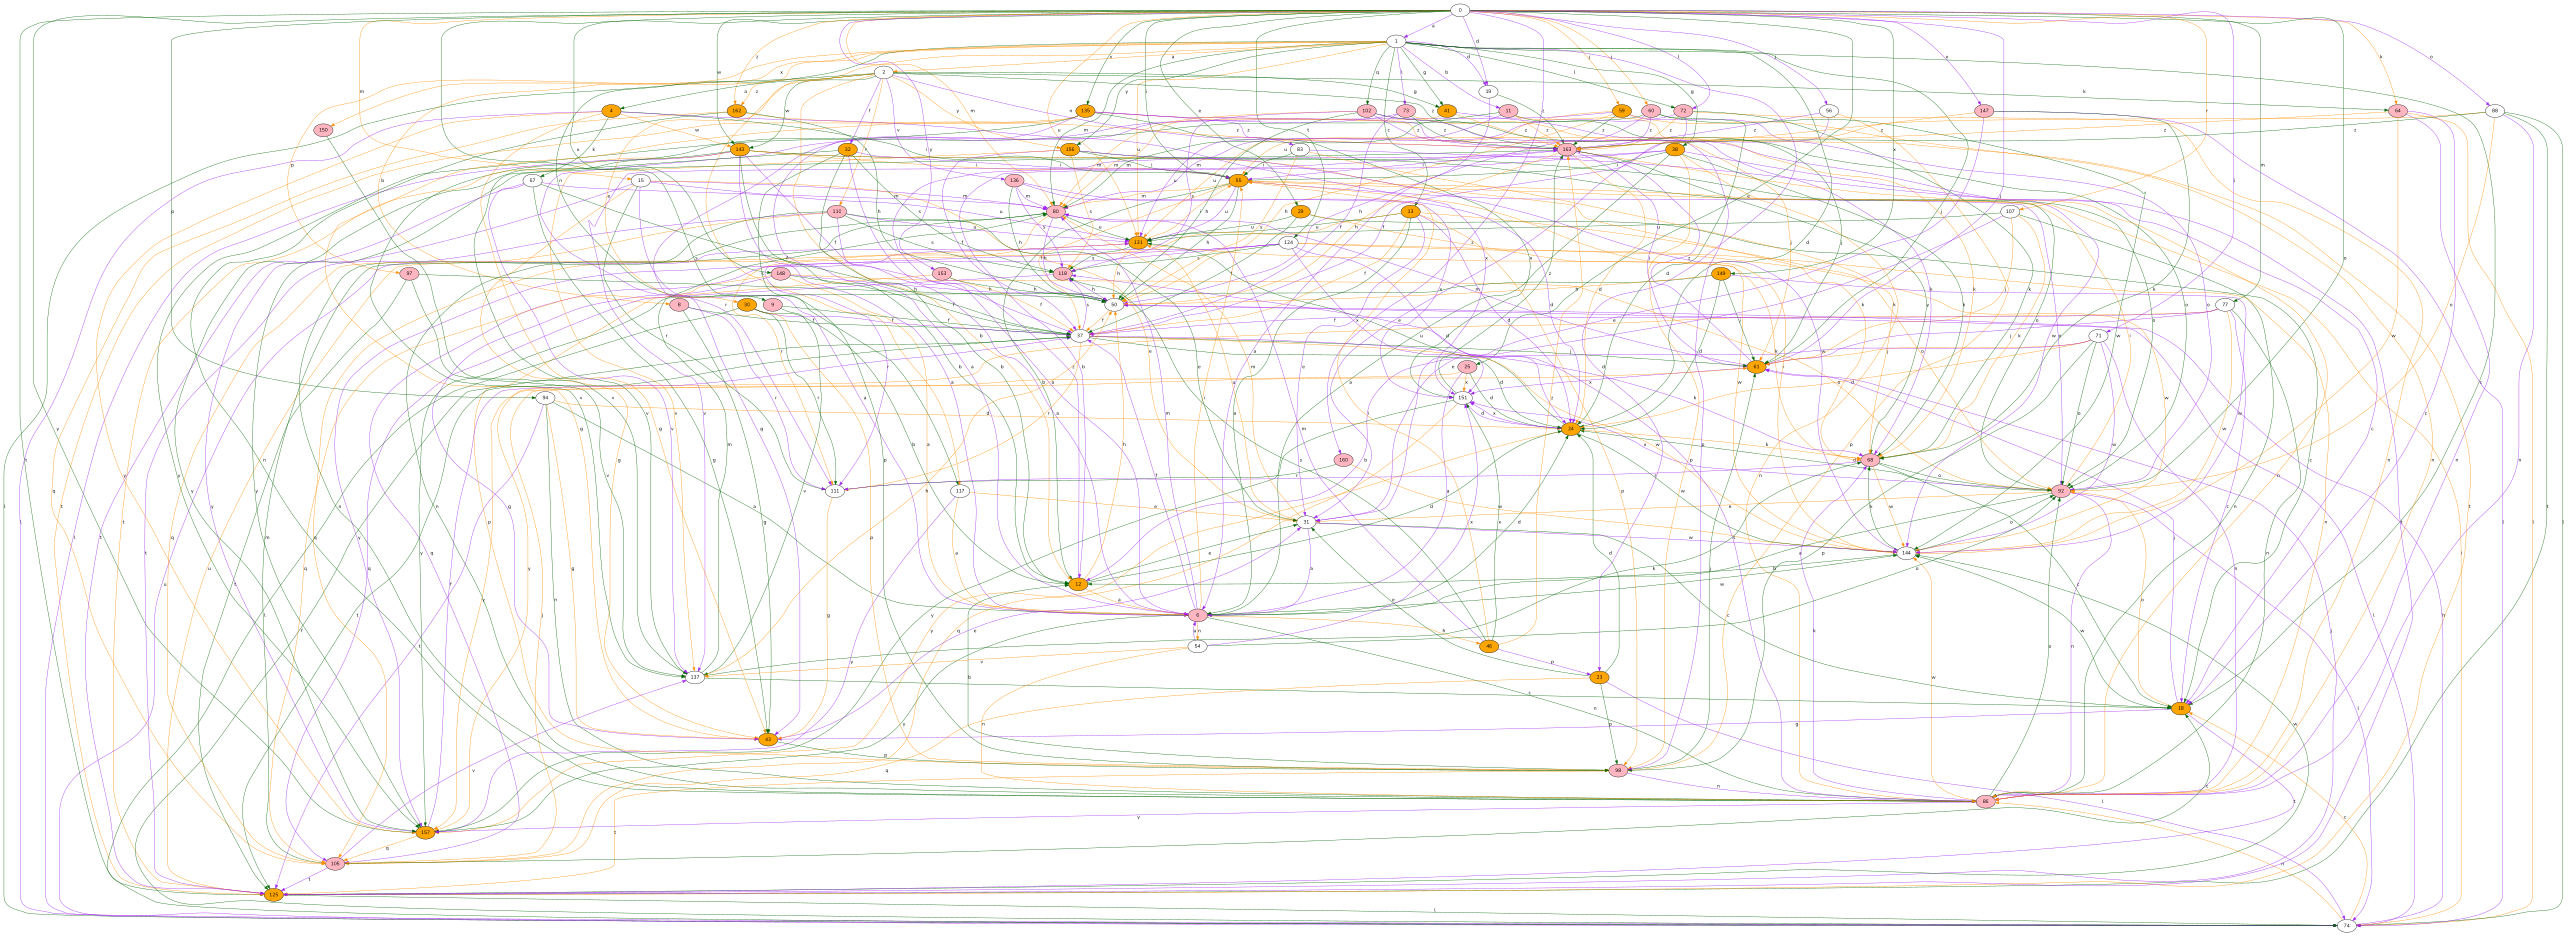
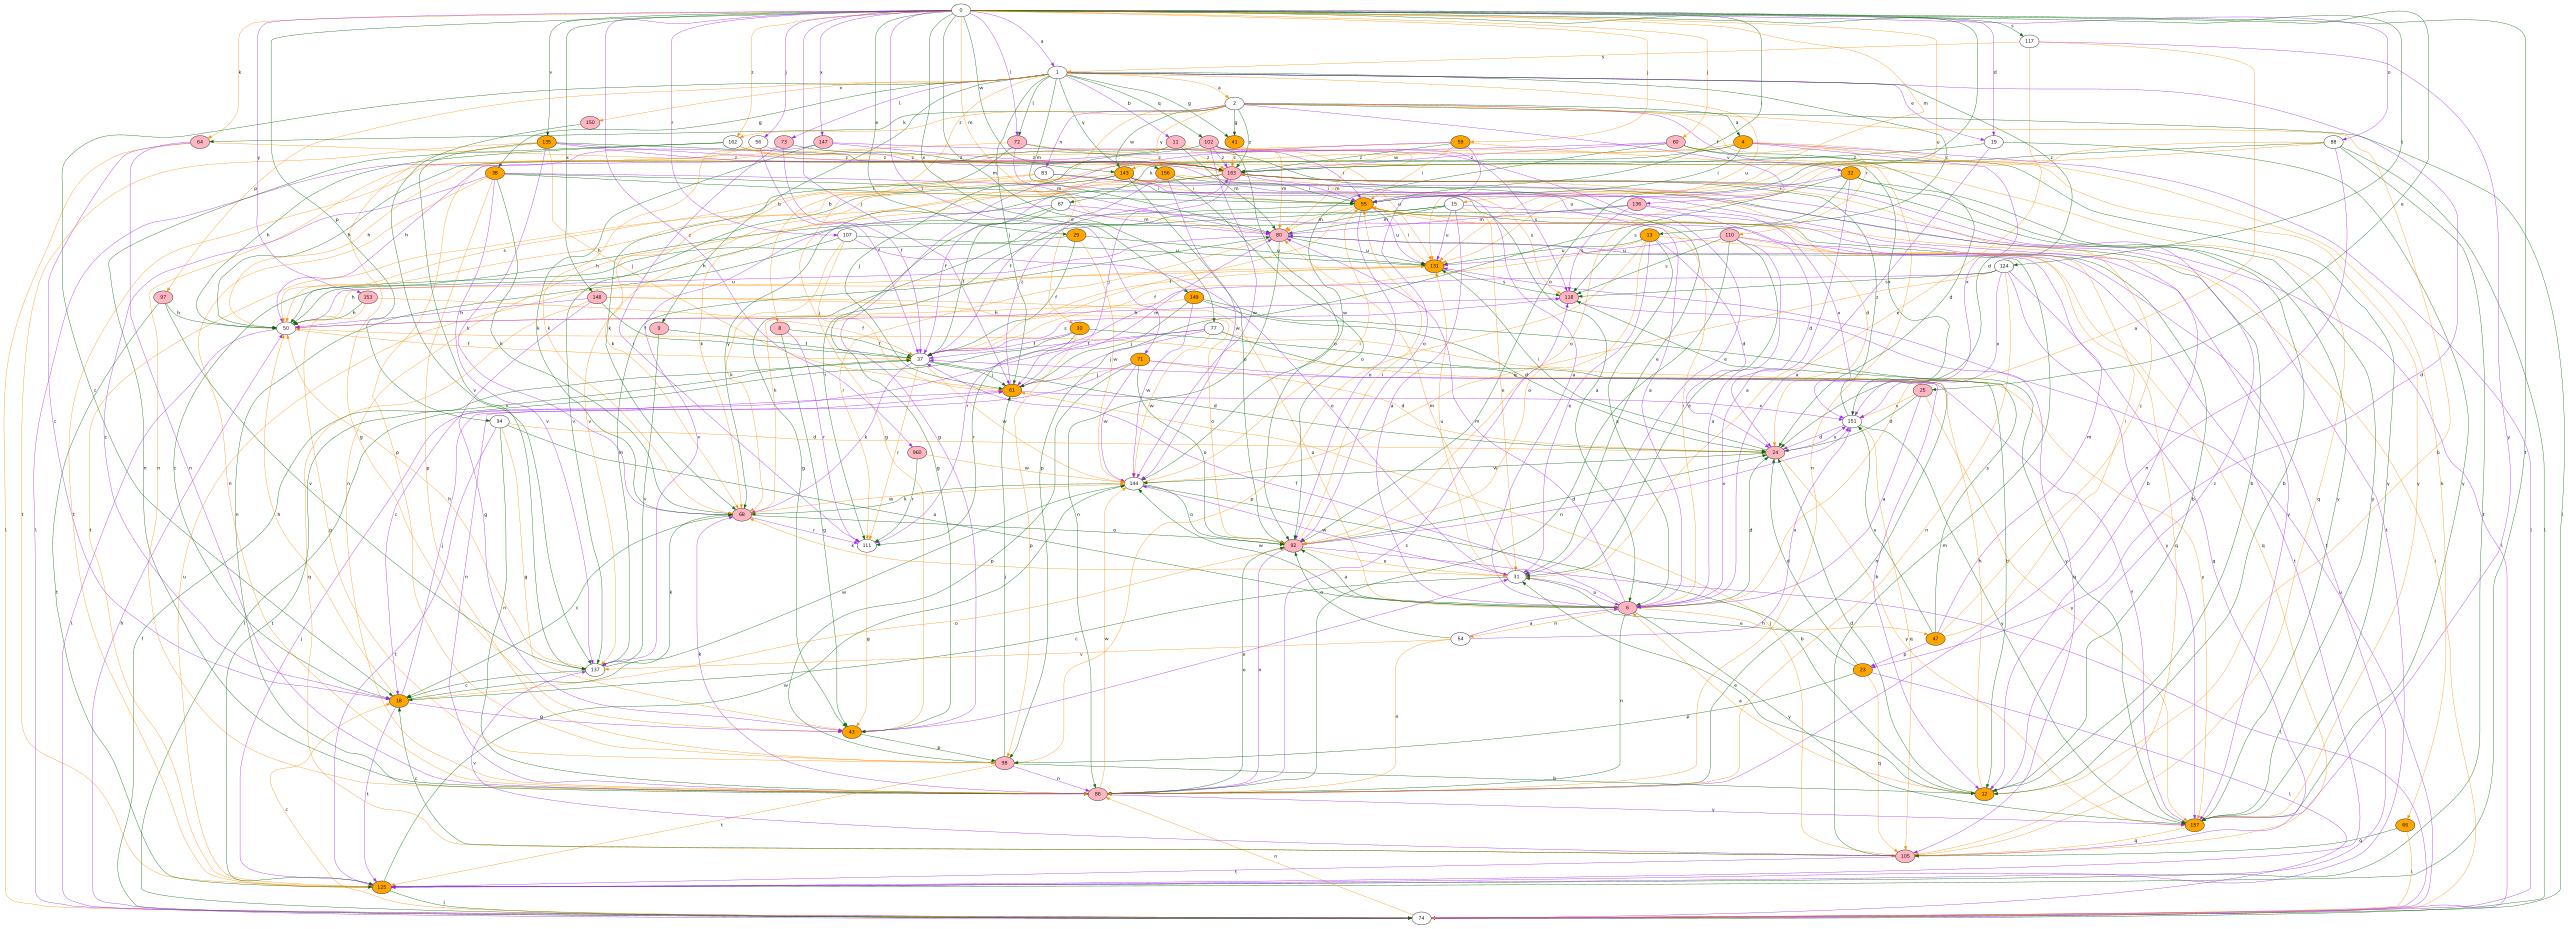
  strict digraph {
    fontname=Nunito
    node [fillcolor=lightpink fontname=Nunito style=filled]
    edge [color=darkgreen fontname=Nunito]
    0 [fillcolor=white]
    1 [fillcolor=white]
    19 [fillcolor=white]
    25
    29 [fillcolor=orange]
    55 [fillcolor=orange]
    56 [fillcolor=white]
    59 [fillcolor=orange]
    60
    61 [fillcolor=orange]
    64
-   71 [fillcolor=white]
+   71 [fillcolor=orange]
    72
    n14 [fillcolor=white label=15]
    77 [fillcolor=white]
    80
    88 [fillcolor=white]
    92
    94 [fillcolor=white]
    107 [fillcolor=white]
    117 [fillcolor=white]
    124 [fillcolor=white]
    125 [fillcolor=orange]
    131 [fillcolor=orange]
    135 [fillcolor=orange]
    143 [fillcolor=orange]
    147
    148
    149 [fillcolor=orange]
    153
-   160
-   162 [fillcolor=orange]
+   160 [label=960]
+   162 [fillcolor=white]
    2 [fillcolor=white]
    8
    9
    11
    13 [fillcolor=orange]
    18 [fillcolor=orange]
    23 [fillcolor=orange]
-   24 [fillcolor=orange]
+   24
    38 [fillcolor=orange]
    41 [fillcolor=orange]
    73
    97
    102
    150
    156 [fillcolor=orange]
    163
    157 [fillcolor=orange]
    6
    151 [fillcolor=white]
    37 [fillcolor=white]
    144 [fillcolor=white]
    12 [fillcolor=orange]
    50 [fillcolor=white]
    98
    43 [fillcolor=orange]
    86
    74 [fillcolor=white]
    31 [fillcolor=white]
    68
    111 [fillcolor=white]
    105
    118
    137 [fillcolor=white]
    4 [fillcolor=orange]
    30 [fillcolor=orange]
    32 [fillcolor=orange]
    83 [fillcolor=white]
    110
    136
+   66 [fillcolor=orange]
    67 [fillcolor=white]
-   47 [fillcolor=orange label=46]
+   47 [fillcolor=orange]
    n75 [fillcolor=white label=54]
    0 -> 1 [color=purple label=a]
    0 -> 19 [color=purple label=d]
    0 -> 25 [label=e]
    0 -> 29 [label=e]
    0 -> 55 [label=i]
    0 -> 56 [color=purple label=j]
    0 -> 59 [color=darkorange label=j]
    0 -> 60 [color=darkorange label=j]
    0 -> 61 [color=purple label=j]
    0 -> 64 [color=darkorange label=k]
    0 -> 71 [color=purple label=l]
    0 -> 72 [color=purple label=l]
    0 -> n14 [color=darkorange label=m]
    0 -> 77 [label=m]
    0 -> 80 [color=darkorange label=m]
    0 -> 88 [color=purple label=o]
    0 -> 92 [label=o]
    0 -> 94 [label=p]
-   0 -> 107 [color=darkorange label=r]
+   0 -> 107 [color=purple label=r]
    0 -> 117 [label=s]
    0 -> 124 [label=t]
    0 -> 125 [label=t]
    0 -> 131 [color=darkorange label=u]
    0 -> 135 [label=v]
    0 -> 143 [label=w]
    0 -> 147 [color=purple label=x]
    0 -> 148 [label=x]
    0 -> 149 [label=x]
    0 -> 153 [color=purple label=y]
    0 -> 160 [color=purple label=z]
    0 -> 162 [color=darkorange label=z]
-   1 -> 19 [color=purple label=d]
+   1 -> 19 [color=purple label=e]
    1 -> 61 [label=j]
    1 -> 72 [label=l]
    1 -> 80 [label=m]
-   1 -> 117 [color=darkorange label=s]
+   117 -> 1 [color=darkorange label=s]
    1 -> 131 [color=darkorange label=u]
    1 -> 2 [color=darkorange label=a]
    1 -> 8 [color=darkorange label=b]
-   1 -> 9 [label=n]
+   1 -> 9 [label=b]
    1 -> 11 [color=purple label=b]
    1 -> 13 [label=c]
    1 -> 18 [label=c]
    1 -> 23 [color=purple label=d]
    1 -> 24 [label=d]
    1 -> 38 [label=g]
    1 -> 41 [label=g]
    1 -> 73 [color=purple label=l]
    1 -> 97 [color=darkorange label=p]
    1 -> 102 [label=q]
    1 -> 150 [color=darkorange label=x]
    1 -> 156 [label=y]
    19 -> 163 [label=z]
-   0 -> 157 [label=y]
+   19 -> 157 [label=y]
    19 -> 6 [color=purple label=a]
    25 -> 24 [label=d]
    25 -> 157 [color=darkorange label=y]
    25 -> 6 [color=purple label=a]
    25 -> 151 [color=darkorange label=x]
    29 -> 131 [label=u]
    29 -> 18 [label=c]
    29 -> 37 [label=f]
    29 -> 144 [color=darkorange label=w]
    55 -> 80 [color=darkorange label=m]
    55 -> 92 [color=purple label=o]
    55 -> 131 [color=purple label=u]
    55 -> 37 [color=darkorange label=f]
    55 -> 12 [label=b]
    55 -> 50 [label=h]
    56 -> 163 [color=purple label=z]
    56 -> 37 [color=purple label=f]
    56 -> 98 [color=darkorange label=p]
-   59 -> 55 [color=darkorange label=u]
+   59 -> 55 [color=darkorange label=i]
    59 -> 92 [color=purple label=o]
    59 -> 163 [label=z]
    59 -> 50 [color=darkorange label=h]
    59 -> 43 [color=purple label=g]
    59 -> 86 [color=darkorange label=n]
    60 -> 24 [label=d]
    60 -> 163 [color=purple label=z]
    60 -> 157 [label=y]
    60 -> 144 [label=w]
    60 -> 50 [color=purple label=h]
    61 -> 80 [color=purple label=m]
    61 -> 163 [color=purple label=z]
    61 -> 151 [color=purple label=x]
    64 -> 18 [color=purple label=c]
    64 -> 163 [color=darkorange label=z]
-   64 -> 144 [color=darkorange label=w]
    64 -> 86 [color=purple label=n]
    64 -> 74 [color=darkorange label=l]
    71 -> 61 [color=darkorange label=j]
    71 -> 92 [label=o]
    71 -> 24 [color=darkorange label=d]
    71 -> 144 [color=purple label=w]
    71 -> 12 [color=purple label=b]
    71 -> 98 [label=p]
    71 -> 86 [color=purple label=n]
    72 -> 80 [color=purple label=m]
    72 -> 163 [color=darkorange label=z]
    72 -> 86 [color=darkorange label=n]
-   72 -> 31 [color=purple label=e]
+   72 -> 31 [label=e]
    72 -> 68 [label=k]
-   n14 -> 80 [color=purple label=m]
+   n14 -> 80 [label=m]
    n14 -> 131 [color=purple label=u]
    n14 -> 157 [color=purple label=y]
    n14 -> 6 [color=purple label=a]
-   n14 -> 43 [color=darkorange label=g]
+   n14 -> 43 [label=g]
    n14 -> 31 [color=darkorange label=e]
    n14 -> 111 [label=r]
    77 -> 61 [color=purple label=j]
    77 -> 18 [color=purple label=c]
    77 -> 157 [color=darkorange label=y]
    77 -> 37 [color=purple label=f]
    77 -> 144 [color=darkorange label=w]
    77 -> 86 [label=n]
    80 -> 131 [label=u]
-   80 -> 50 [color=purple label=h]
+   80 -> 50 [color=purple label=u]
    80 -> 86 [label=n]
    80 -> 111 [color=darkorange label=r]
    88 -> 92 [color=darkorange label=o]
    88 -> 125 [label=t]
    88 -> 131 [color=darkorange label=u]
    88 -> 163 [label=z]
    88 -> 86 [color=purple label=n]
    88 -> 74 [label=l]
    92 -> 55 [color=darkorange label=i]
    92 -> 24 [label=d]
-   92 -> 6 [label=a]
+   6 -> 92 [label=a]
    92 -> 151 [color=purple label=x]
    92 -> 86 [color=purple label=n]
    92 -> 74 [color=purple label=l]
    92 -> 31 [color=darkorange label=e]
    94 -> 125 [color=purple label=t]
    94 -> 24 [color=darkorange label=d]
    94 -> 6 [label=a]
    94 -> 43 [color=darkorange label=g]
    94 -> 86 [label=n]
    107 -> 61 [color=darkorange label=j]
    107 -> 131 [label=u]
    107 -> 86 [label=n]
    107 -> 31 [color=purple label=e]
    107 -> 68 [color=darkorange label=k]
    117 -> 157 [color=purple label=y]
    117 -> 6 [color=darkorange label=a]
    117 -> 31 [color=darkorange label=e]
-   124 -> 24 [color=purple label=d]
    124 -> 157 [color=purple label=y]
    124 -> 151 [color=purple label=x]
-   124 -> 144 [color=darkorange label=w]
+   124 -> 144 [color=darkorange label=q]
    124 -> 86 [color=darkorange label=n]
    124 -> 111 [color=purple label=r]
    124 -> 105 [color=purple label=q]
    124 -> 118 [label=s]
    125 -> 61 [color=purple label=j]
    125 -> 131 [color=darkorange label=u]
    125 -> 144 [label=w]
    125 -> 74 [label=l]
    131 -> 55 [color=darkorange label=i]
    131 -> 50 [color=darkorange label=h]
    131 -> 68 [color=darkorange label=k]
    131 -> 118 [label=s]
    135 -> 61 [color=darkorange label=j]
    135 -> 125 [color=darkorange label=t]
    135 -> 163 [color=purple label=z]
    135 -> 6 [color=purple label=a]
    135 -> 151 [label=x]
    135 -> 43 [color=darkorange label=g]
    135 -> 68 [color=purple label=k]
    135 -> 137 [label=v]
    143 -> 55 [color=darkorange label=i]
    143 -> 92 [label=o]
    143 -> 125 [color=darkorange label=t]
    143 -> 6 [color=purple label=a]
    143 -> 37 [color=purple label=f]
    143 -> 12 [label=b]
    143 -> 74 [color=purple label=l]
    143 -> 68 [color=darkorange label=k]
    143 -> 137 [label=v]
-   147 -> 163 [color=darkorange label=z]
+   147 -> 163 [color=purple label=z]
    147 -> 74 [color=purple label=l]
    147 -> 31 [color=purple label=e]
    147 -> 68 [label=k]
    148 -> 92 [color=darkorange label=o]
    148 -> 6 [color=darkorange label=a]
    148 -> 37 [label=f]
    148 -> 50 [color=purple label=h]
    148 -> 43 [color=purple label=g]
    148 -> 105 [color=darkorange label=q]
    149 -> 61 [label=j]
    149 -> 24 [label=d]
    149 -> 157 [label=y]
    149 -> 144 [color=purple label=w]
    149 -> 50 [color=darkorange label=h]
    153 -> 37 [color=darkorange label=f]
    153 -> 50 [label=h]
    153 -> 98 [color=darkorange label=p]
    160 -> 144 [color=darkorange label=w]
    160 -> 111 [label=r]
    162 -> 163 [color=darkorange label=z]
    162 -> 50 [label=h]
    162 -> 86 [label=n]
    162 -> 105 [color=darkorange label=q]
    2 -> 64 [label=k]
    2 -> 143 [label=w]
    2 -> 162 [color=darkorange label=z]
    2 -> 41 [label=g]
    2 -> 156 [color=darkorange label=y]
    2 -> 163 [label=z]
    2 -> 12 [color=darkorange label=b]
    2 -> 74 [label=l]
    2 -> 4 [label=a]
    2 -> 30 [color=darkorange label=e]
    2 -> 32 [color=purple label=f]
    2 -> 83 [color=purple label=n]
    2 -> 110 [color=darkorange label=r]
    2 -> 136 [color=purple label=v]
    8 -> 37 [label=f]
    8 -> 43 [label=g]
    8 -> 111 [color=purple label=r]
    9 -> 37 [label=f]
    9 -> 137 [label=v]
    11 -> 61 [label=j]
    11 -> 80 [label=m]
    11 -> 125 [color=darkorange label=t]
-   11 -> 131 [color=purple label=u]
+   11 -> 131 [color=darkorange label=u]
    11 -> 163 [color=darkorange label=z]
    13 -> 92 [color=darkorange label=o]
    13 -> 131 [label=u]
    13 -> 24 [color=purple label=d]
    13 -> 6 [label=a]
    13 -> 37 [color=darkorange label=f]
    13 -> 98 [color=darkorange label=p]
    13 -> 31 [color=purple label=e]
    13 -> 105 [color=darkorange label=q]
    18 -> 61 [color=purple label=j]
    18 -> 92 [color=darkorange label=o]
    18 -> 125 [color=purple label=t]
    18 -> 144 [label=w]
+   18 -> 50 [color=darkorange label=h]
    18 -> 43 [color=purple label=g]
    23 -> 24 [label=d]
    23 -> 98 [label=p]
    23 -> 74 [color=purple label=l]
    23 -> 31 [label=e]
    23 -> 105 [color=darkorange label=q]
-   24 -> 131 [label=u]
+   24 -> 131 [label=i]
    24 -> 157 [color=darkorange label=y]
    24 -> 151 [color=purple label=x]
    24 -> 144 [label=w]
    38 -> 55 [label=i]
    38 -> 18 [color=purple label=c]
    38 -> 6 [label=a]
    38 -> 12 [color=purple label=b]
    38 -> 98 [color=darkorange label=p]
    38 -> 86 [color=darkorange label=n]
    38 -> 68 [label=k]
    38 -> 137 [color=purple label=v]
    41 -> 80 [color=darkorange label=m]
    41 -> 163 [color=darkorange label=z]
-   41 -> 98 [color=purple label=p]
    73 -> 163 [label=z]
    73 -> 37 [color=purple label=f]
    73 -> 68 [color=darkorange label=k]
    73 -> 111 [color=purple label=r]
    97 -> 125 [label=t]
    97 -> 50 [label=h]
    97 -> 137 [label=v]
+   102 -> 55 [color=purple label=i]
    102 -> 80 [color=darkorange label=m]
    102 -> 92 [label=o]
    102 -> 163 [color=purple label=z]
    102 -> 144 [color=purple label=w]
    102 -> 50 [label=h]
    102 -> 118 [color=purple label=s]
    150 -> 137 [label=v]
    156 -> 55 [label=i]
    156 -> 92 [label=o]
    156 -> 37 [color=purple label=f]
    156 -> 144 [color=purple label=w]
    156 -> 118 [color=darkorange label=s]
    156 -> 137 [color=darkorange label=v]
    163 -> 55 [color=purple label=i]
    163 -> 61 [color=purple label=j]
    163 -> 24 [color=darkorange label=d]
    163 -> 157 [label=y]
    163 -> 50 [color=darkorange label=h]
    163 -> 86 [color=darkorange label=n]
    163 -> 68 [label=y]
    157 -> 37 [color=purple label=f]
    157 -> 105 [color=darkorange label=q]
    6 -> 55 [color=darkorange label=i]
    6 -> 80 [color=purple label=m]
    6 -> 24 [label=d]
    6 -> 157 [label=y]
    6 -> 37 [color=purple label=f]
    6 -> 144 [label=w]
    6 -> 86 [label=n]
    6 -> 47 [color=darkorange label=h]
    6 -> n75 [color=darkorange label=n]
    151 -> 24 [color=purple label=d]
    151 -> 163 [label=z]
    151 -> 157 [label=y]
    151 -> 105 [color=darkorange label=q]
    37 -> 61 [label=j]
    37 -> 125 [label=t]
    37 -> 24 [label=d]
    37 -> 144 [color=darkorange label=w]
    37 -> 68 [color=purple label=k]
    37 -> 111 [color=darkorange label=r]
    37 -> 118 [color=purple label=s]
    144 -> 55 [color=darkorange label=i]
    144 -> 92 [label=o]
    144 -> 12 [label=b]
    144 -> 68 [label=k]
    12 -> 24 [label=d]
    12 -> 163 [color=purple label=z]
    12 -> 6 [color=darkorange label=a]
    12 -> 50 [color=darkorange label=h]
    12 -> 31 [label=e]
    50 -> 37 [color=darkorange label=f]
    50 -> 74 [color=purple label=l]
    98 -> 61 [label=j]
    98 -> 125 [color=darkorange label=t]
    98 -> 12 [label=b]
    98 -> 86 [color=purple label=n]
    43 -> 98 [label=p]
    43 -> 31 [color=purple label=e]
    86 -> 92 [label=o]
    86 -> 157 [color=purple label=y]
    86 -> 144 [color=darkorange label=w]
    86 -> 68 [color=purple label=k]
    86 -> 118 [color=purple label=s]
    74 -> 55 [color=darkorange label=i]
    74 -> 131 [color=purple label=u]
    74 -> 18 [color=darkorange label=c]
    74 -> 37 [label=f]
    74 -> 50 [color=purple label=h]
    74 -> 86 [color=darkorange label=n]
    31 -> 80 [color=darkorange label=m]
    31 -> 131 [color=darkorange label=u]
    31 -> 18 [label=c]
    31 -> 6 [color=purple label=a]
    31 -> 144 [color=purple label=w]
-   24 -> 68 [color=darkorange label=k]
+   31 -> 68 [color=darkorange label=k]
    68 -> 92 [label=o]
    68 -> 18 [label=c]
    68 -> 144 [color=darkorange label=w]
    68 -> 111 [color=purple label=r]
    111 -> 43 [color=darkorange label=g]
    105 -> 61 [color=darkorange label=j]
    105 -> 80 [label=m]
    105 -> 125 [color=purple label=t]
    105 -> 18 [label=c]
    105 -> 137 [color=purple label=v]
    118 -> 50 [color=purple label=h]
    118 -> 105 [color=purple label=q]
    137 -> 80 [label=m]
    137 -> 18 [label=c]
    137 -> 50 [color=darkorange label=h]
    137 -> 68 [label=k]
    4 -> 55 [label=i]
    4 -> 143 [color=darkorange label=w]
    4 -> 157 [color=darkorange label=y]
    4 -> 151 [color=purple label=x]
    4 -> 43 [color=darkorange label=g]
    4 -> 74 [color=purple label=l]
+   4 -> 66 [color=darkorange label=k]
    4 -> 67 [label=k]
    30 -> 37 [color=purple label=f]
    30 -> 12 [label=b]
    30 -> 98 [color=darkorange label=p]
    30 -> 74 [label=l]
    30 -> 111 [label=r]
    32 -> 55 [color=purple label=i]
    32 -> 157 [label=y]
    32 -> 6 [color=purple label=a]
    32 -> 12 [label=b]
    32 -> 98 [label=p]
    32 -> 118 [label=s]
    83 -> 55 [label=i]
    83 -> 125 [color=purple label=t]
    83 -> 50 [color=darkorange label=s]
    83 -> 68 [color=darkorange label=k]
    110 -> 125 [color=purple label=t]
    110 -> 131 [color=purple label=u]
    110 -> 6 [color=purple label=a]
    110 -> 86 [label=n]
    110 -> 31 [label=e]
    110 -> 105 [color=darkorange label=q]
    110 -> 118 [label=s]
    136 -> 80 [color=purple label=m]
    136 -> 24 [color=purple label=d]
    136 -> 151 [color=purple label=x]
    136 -> 50 [label=h]
    136 -> 118 [color=purple label=s]
+   66 -> 74 [color=darkorange label=l]
+   66 -> 105 [label=q]
    67 -> 80 [color=purple label=m]
    67 -> 125 [color=purple label=t]
    67 -> 37 [label=f]
    67 -> 43 [label=g]
    67 -> 137 [color=purple label=v]
    47 -> 55 [color=darkorange label=i]
    47 -> 80 [color=purple label=m]
    47 -> 23 [color=purple label=p]
    47 -> 163 [color=darkorange label=z]
    47 -> 151 [label=x]
    47 -> 118 [label=s]
    n75 -> 92 [label=o]
    n75 -> 6 [color=purple label=a]
    n75 -> 151 [color=purple label=x]
    n75 -> 86 [color=darkorange label=n]
    n75 -> 137 [color=darkorange label=v]
  }
